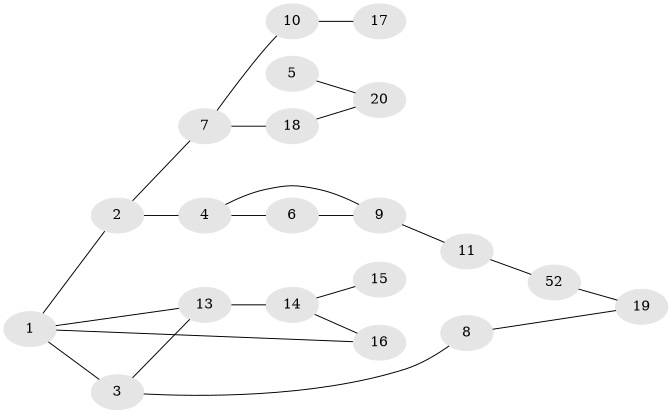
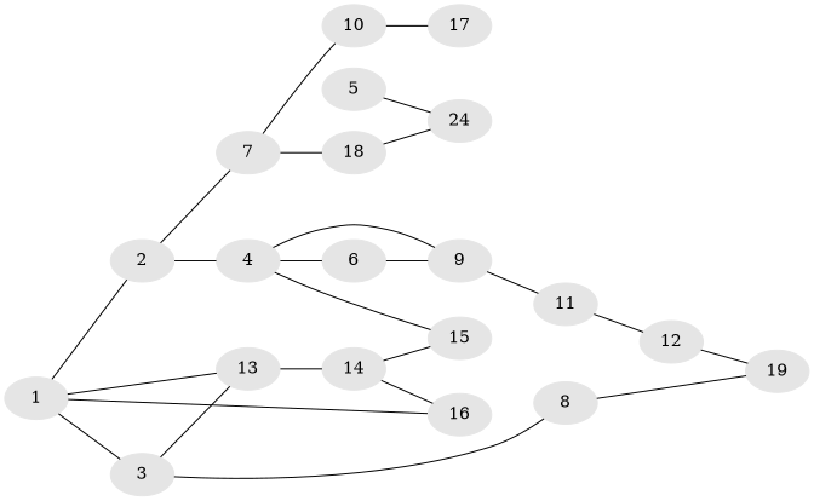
  graph {
    rankdir=LR
    node [color=gray90 style=filled]
    1
    2
    3
    13
    16
    4
    7
    8
    14
    6
    9
    15
    10
    18
    19
    5
-   20
+   20 [label=24]
    11
    17
-   12 [label=52]
+   12
    1 -- 2
    1 -- 3
    1 -- 13
    1 -- 16
    2 -- 4
    2 -- 7
    3 -- 13
    3 -- 8
    13 -- 14
    4 -- 6
    4 -- 9
+   4 -- 15
    7 -- 10
    7 -- 18
    8 -- 19
    14 -- 16
    14 -- 15
    6 -- 9
    9 -- 11
    10 -- 17
    18 -- 20
    5 -- 20
    11 -- 12
    12 -- 19
  }
